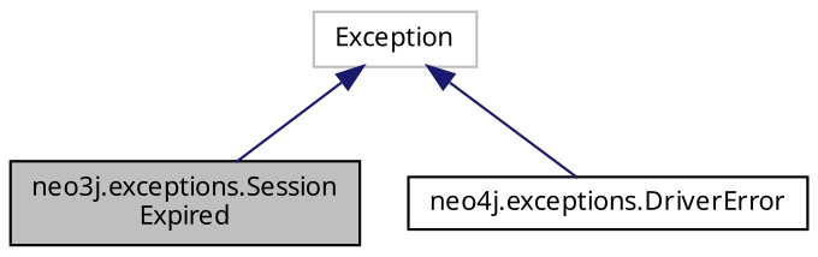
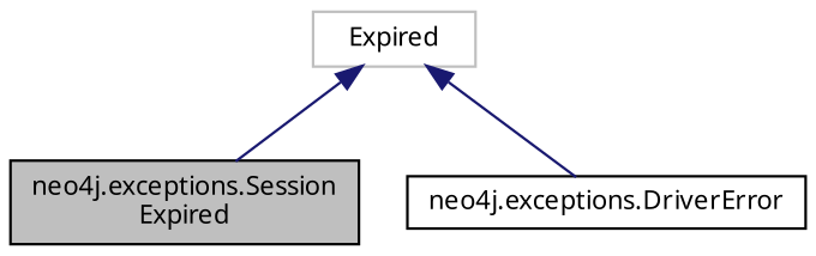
  digraph {
    fontname="Noto Sans"
    node [color=black fillcolor=white fontname="Noto Sans" fontsize=10 shape=record style=filled]
    edge [color=midnightblue dir=back fontname="Noto Sans" fontsize=10 labelfontname=Helvetica labelfontsize=10 style=solid]
-   n1 [fillcolor=grey75 fontcolor=black height=0.2 label="neo3j.exceptions.Session\lExpired" width=0.4]
+   n1 [fillcolor=grey75 fontcolor=black height=0.2 label="neo4j.exceptions.Session\lExpired" width=0.4]
    n2 [height=0.2 label="neo4j.exceptions.DriverError" width=0.4]
-   n3 [color=grey75 height=0.2 label=Exception width=0.4]
+   n3 [color=grey75 height=0.2 label=Expired width=0.4]
    n3 -> n1
    n3 -> n2
  }
